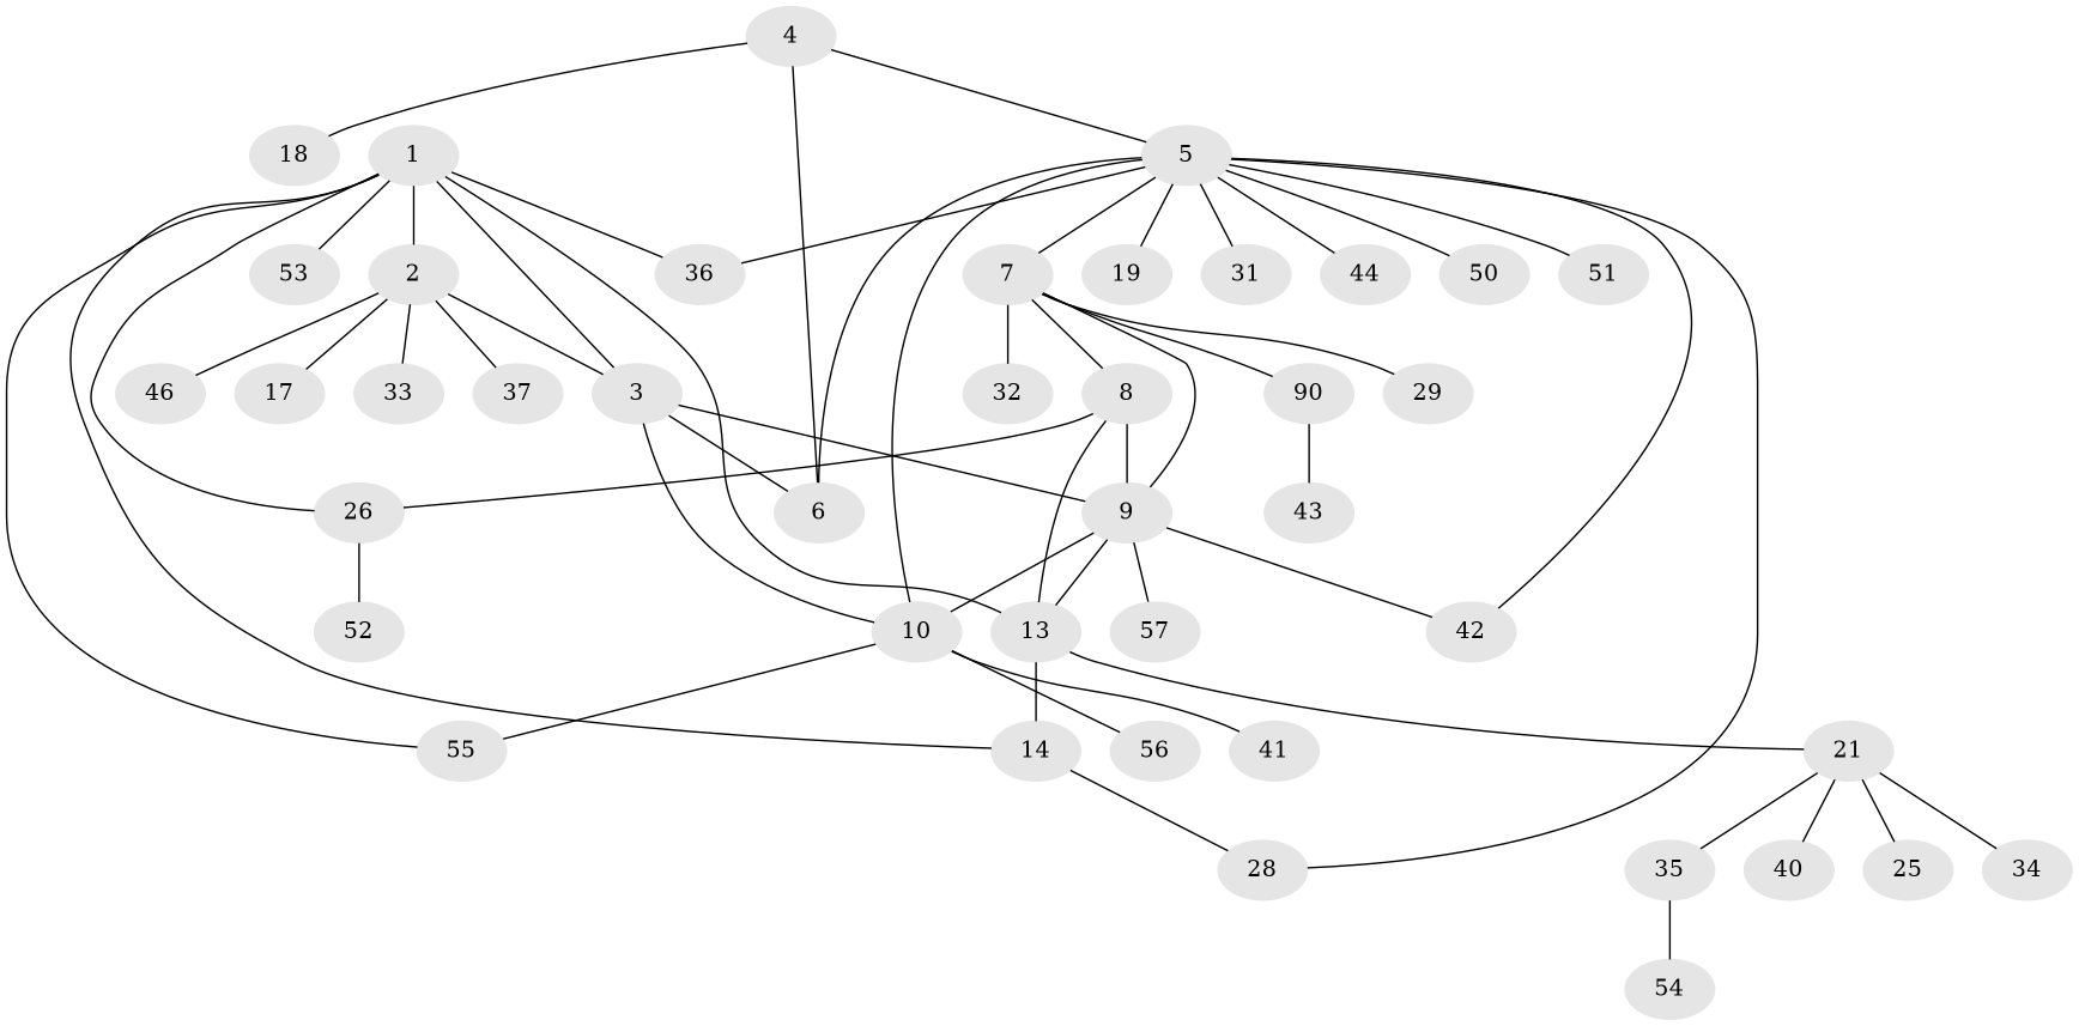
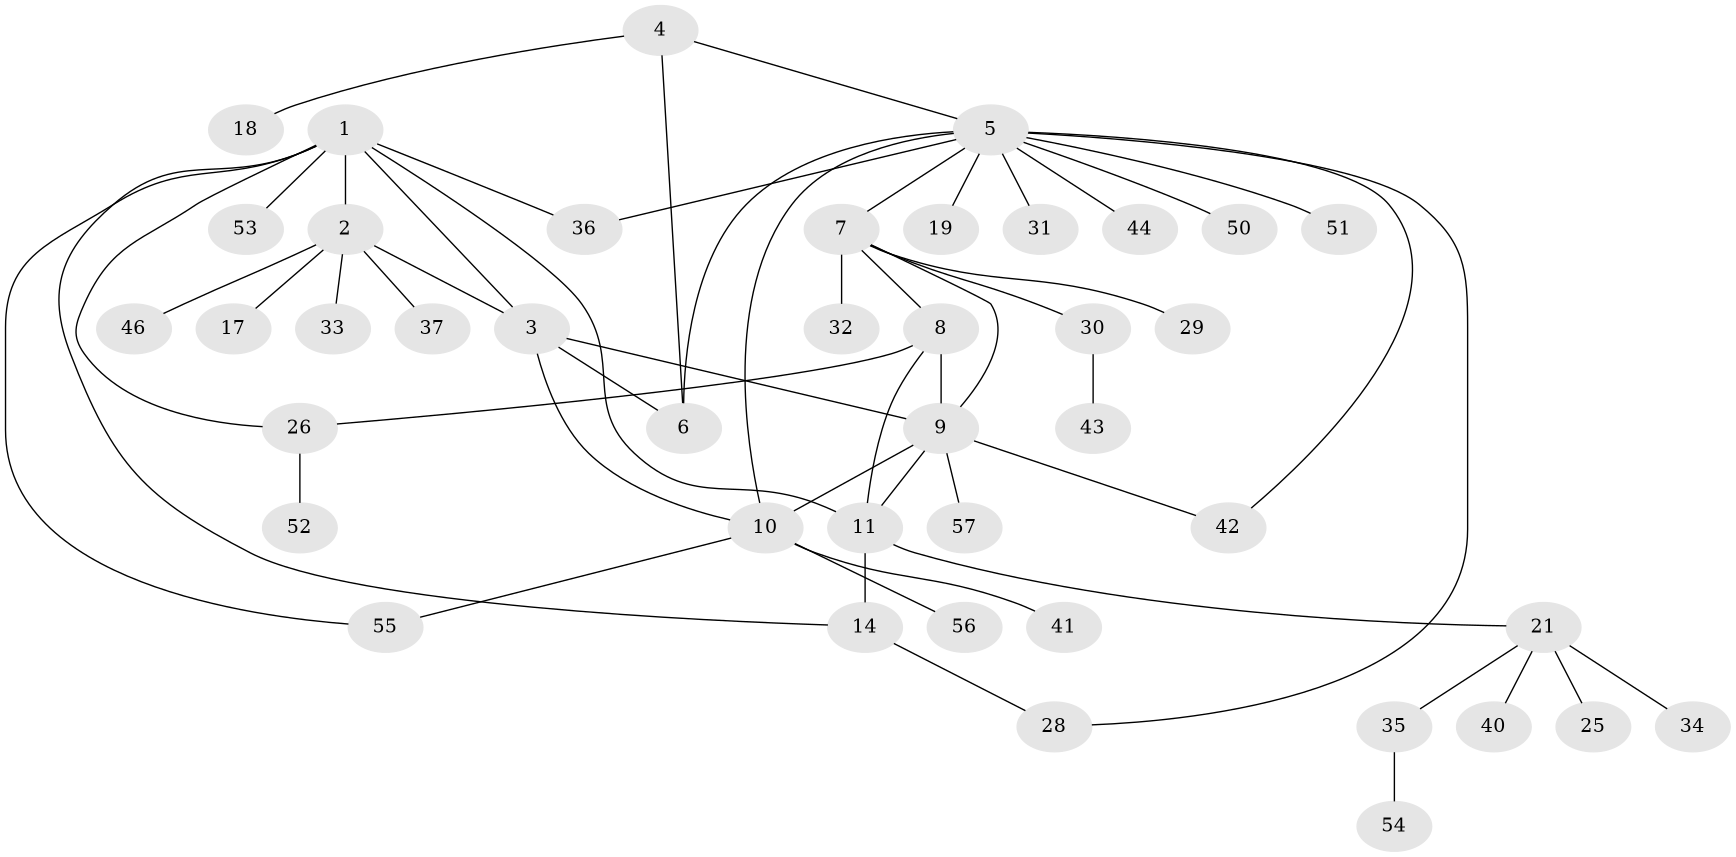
  graph {
    node [color=gray90 style=filled]
    1 [super="+39"]
    2 [super="+23"]
    3 [super="+48"]
-   13
+   13 [label=11]
    14 [super="+15"]
    26 [super="+49"]
    36 [super="+59"]
    53
    55
    17
    33
    37
    46
    6 [super="+62"]
    9 [super="+11"]
    10 [super="+12"]
    21 [super="+45"]
    28
    52
    42
    57
    41
    56
    4 [super="+24"]
    5 [super="+16"]
    18 [super="+58"]
    7 [super="+20"]
    19
    31 [super="+47"]
    44
    50
    51
    8 [super="+22"]
    29
-   30 [label=90]
+   30
    32
    43 [super="+61"]
    25
    34
    35 [super="+38"]
    40 [super="+60"]
    54
    1 -- 2
    1 -- 3
    1 -- 13
    1 -- 14
    1 -- 26
    1 -- 36
    1 -- 53
    1 -- 55
    2 -- 3
    2 -- 17
    2 -- 33
    2 -- 37
    2 -- 46
    3 -- 6
    3 -- 9
    3 -- 10 [weight=2]
    13 -- 14 [weight=2]
    13 -- 21
    14 -- 28
    26 -- 52
    9 -- 13
    9 -- 10 [weight=2]
    9 -- 42
    9 -- 57
    10 -- 55
    10 -- 41
    10 -- 56
    21 -- 25
    21 -- 34
    21 -- 35
    21 -- 40
    4 -- 6
    4 -- 5
    4 -- 18
    5 -- 36
    5 -- 6
    5 -- 10
    5 -- 28
    5 -- 42
    5 -- 7
    5 -- 19
    5 -- 31
    5 -- 44
    5 -- 50
    5 -- 51
    7 -- 9
    7 -- 8
    7 -- 29
    7 -- 30
    7 -- 32
    8 -- 13
    8 -- 26
    8 -- 9
    30 -- 43
    35 -- 54
  }
